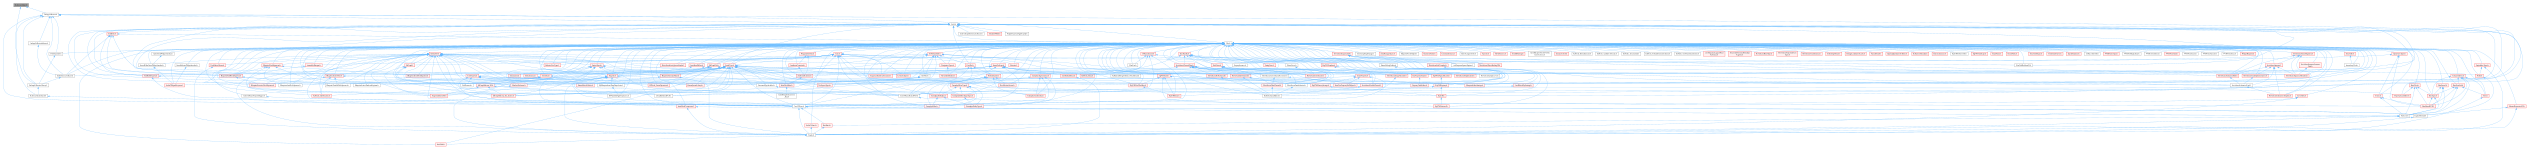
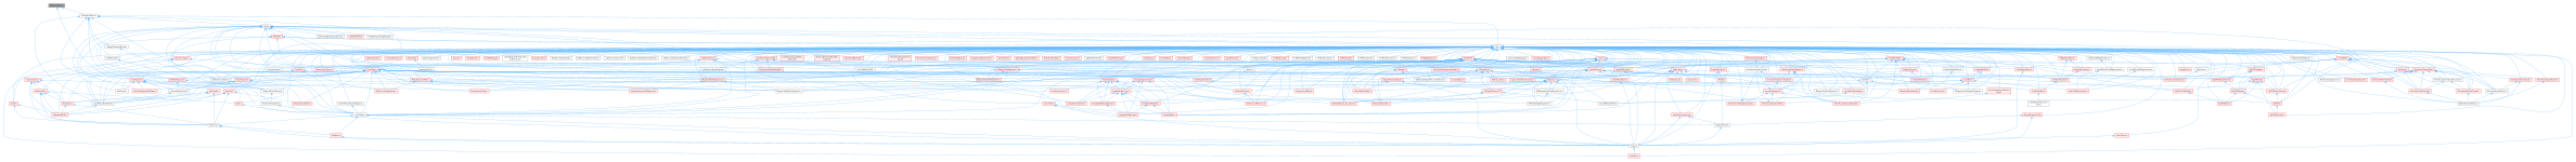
  digraph {
    fontname="EB Garamond"
    node [color=red fillcolor="#FFF0F0" fontname="EB Garamond" fontsize=10 shape=box style=filled]
    edge [color=steelblue1 dir=back fontname="EB Garamond" fontsize=10 labelfontname=Helvetica labelfontsize=10 style=solid]
    n1 [color=gray40 fillcolor=grey60 fontcolor=black height=0.2 label="ReferenceToken.h" width=0.4]
    n2 [color=grey40 fillcolor=white height=0.2 label="GarbageCollection.h" width=0.4]
    n3 [color=grey40 fillcolor=white height=0.2 label="GarbageCollectionHistory.h" width=0.4]
    n4 [color=grey40 fillcolor=white height=0.2 label="Class.h" width=0.4]
    n5 [color=grey40 fillcolor=white height=0.2 label="CoreUObject.h" width=0.4]
    n6 [color=grey40 fillcolor=white height=0.2 label="CoreUObjectSharedPCH.h" width=0.4]
    n7 [color=grey40 fillcolor=white height=0.2 label="FastReferenceCollector.h" width=0.4]
    n8 [color=grey40 fillcolor=white height=0.2 label="ReferenceChainSearch.h" width=0.4]
    n9 [color=grey40 fillcolor=white height=0.2 label="GCObjectInfo.h" width=0.4]
    n10 [color=grey40 fillcolor=white height=0.2 label="Field.h" width=0.4]
    n11 [color=grey40 fillcolor=white height=0.2 label="GarbageCollectionSchema.h" width=0.4]
    n12 [color=grey40 fillcolor=white height=0.2 label="ARFilter.h" width=0.4]
    n13 [height=0.2 label="AnimNodeBase.h" width=0.4]
    n14 [color=grey40 fillcolor=white height=0.2 label="ArchiveObjectPropertyMapper.h" width=0.4]
    n15 [height=0.2 label="AssetBundleData.h" width=0.4]
    n16 [height=0.2 label="AssetData.h" width=0.4]
    n17 [height=0.2 label="AudioWidgetSubsystem.h" width=0.4]
    n18 [color=grey40 fillcolor=white height=0.2 label="BlueprintActionDatabaseRegistrar.h" width=0.4]
    n19 [color=grey40 fillcolor=white height=0.2 label="BlueprintAssetNodeSpawner.h" width=0.4]
    n20 [height=0.2 label="EdGraphSchema_K2.h" width=0.4]
    n21 [height=0.2 label="BlueprintEditorUtils.h" width=0.4]
    n22 [height=0.2 label="EdGraphSchema_K2_Actions.h" width=0.4]
    n23 [color=grey40 fillcolor=white height=0.2 label="AssetCompilingManager.h" width=0.4]
    n24 [height=0.2 label="AssetManagerTypes.h" width=0.4]
    n25 [height=0.2 label="Attenuation.h" width=0.4]
    n26 [height=0.2 label="AttributesContainer.h" width=0.4]
    n27 [height=0.2 label="AttributesRuntime.h" width=0.4]
    n28 [color=grey40 fillcolor=white height=0.2 label="AudioPanelWidgetInterface.h" width=0.4]
    n29 [color=grey40 fillcolor=white height=0.2 label="SoundEffectPresetWidgetInterface.h" width=0.4]
    n30 [height=0.2 label="AudioVolume.h" width=0.4]
    n31 [color=grey40 fillcolor=white height=0.2 label="BPVariableDragDropAction.h" width=0.4]
    n32 [height=0.2 label="BehaviorTreeTypes.h" width=0.4]
    n33 [height=0.2 label="Blueprint.h" width=0.4]
    n34 [height=0.2 label="BlueprintEditorSettings.h" width=0.4]
    n35 [height=0.2 label="KismetEditorUtilities.h" width=0.4]
    n36 [height=0.2 label="MemberReference.h" width=0.4]
    n37 [height=0.2 label="K2Node_CallFunction.h" width=0.4]
    n38 [color=grey40 fillcolor=white height=0.2 label="MyBlueprintItemDragDropAction.h" width=0.4]
    n39 [height=0.2 label="BlueprintActionFilter.h" width=0.4]
    n40 [height=0.2 label="BlueprintFunctionNodeSpawner.h" width=0.4]
    n41 [height=0.2 label="K2Node_StructOperation.h" width=0.4]
    n42 [height=0.2 label="BlueprintEventNodeSpawner.h" width=0.4]
    n43 [height=0.2 label="BlueprintFieldNodeSpawner.h" width=0.4]
    n44 [height=0.2 label="BlueprintGeneratedClass.h" width=0.4]
    n45 [color=grey40 fillcolor=white height=0.2 label="BlueprintNodeHelpers.h" width=0.4]
    n46 [height=0.2 label="BodyInstance.h" width=0.4]
    n47 [color=grey40 fillcolor=white height=0.2 label="BuiltInChannelEditors.h" width=0.4]
    n48 [height=0.2 label="Casts.h" width=0.4]
    n49 [height=0.2 label="EdGraph.h" width=0.4]
    n50 [height=0.2 label="EdGraphPin.h" width=0.4]
    n51 [height=0.2 label="K2Node_Select.h" width=0.4]
    n52 [color=grey40 fillcolor=white height=0.2 label="K2KismetDebugUtilities_SwitchEnum.h" width=0.4]
    n53 [height=0.2 label="LiveLinkTypes.h" width=0.4]
    n54 [height=0.2 label="MovieSceneEntitySystemGraphs.h" width=0.4]
    n55 [height=0.2 label="RigVMMemoryStorage.h" width=0.4]
    n56 [height=0.2 label="RigVM.h" width=0.4]
    n57 [height=0.2 label="RigVMNativized.h" width=0.4]
    n58 [height=0.2 label="RigVMUserWorkflow.h" width=0.4]
    n59 [height=0.2 label="RigVMStruct.h" width=0.4]
    n60 [height=0.2 label="Selection.h" width=0.4]
    n61 [height=0.2 label="SequencerKeyStructGenerator.h" width=0.4]
    n62 [height=0.2 label="StreamableManager.h" width=0.4]
    n63 [height=0.2 label="StructOnScope.h" width=0.4]
    n64 [height=0.2 label="MovieSceneEventSection.h" width=0.4]
    n65 [height=0.2 label="RigVMDispatchFactory.h" width=0.4]
    n66 [height=0.2 label="RigVMRegistry.h" width=0.4]
    n67 [height=0.2 label="UserDefinedStruct.h" width=0.4]
    n68 [height=0.2 label="UnrealType.h" width=0.4]
    n69 [height=0.2 label="DataTable.h" width=0.4]
    n70 [color=grey40 fillcolor=white height=0.2 label="GeneratedCppIncludes.h" width=0.4]
    n71 [height=0.2 label="PropertyTrackEditor.h" width=0.4]
    n72 [height=0.2 label="ClassIconFinder.h" width=0.4]
    n73 [color=grey40 fillcolor=white height=0.2 label="ClassTree.h" width=0.4]
    n74 [height=0.2 label="CompositeFont.h" width=0.4]
    n75 [height=0.2 label="Font.h" width=0.4]
    n76 [height=0.2 label="SlateFontInfo.h" width=0.4]
    n77 [height=0.2 label="SlateTypes.h" width=0.4]
    n78 [height=0.2 label="ConstraintInstance.h" width=0.4]
    n79 [height=0.2 label="CoreNet.h" width=0.4]
    n80 [height=0.2 label="NetSerialization.h" width=0.4]
    n81 [height=0.2 label="GameplayAbilitySpec.h" width=0.4]
    n82 [height=0.2 label="GameplayAbilityTypes.h" width=0.4]
    n83 [height=0.2 label="GameplayEffect.h" width=0.4]
    n84 [height=0.2 label="GameplayAbilityTargetTypes.h" width=0.4]
    n85 [height=0.2 label="GameplayCueInterface.h" width=0.4]
    n86 [height=0.2 label="GameplayEffectTypes.h" width=0.4]
    n87 [height=0.2 label="RootMotionSource.h" width=0.4]
    n88 [height=0.2 label="CurveTable.h" width=0.4]
    n89 [color=grey40 fillcolor=white height=0.2 label="EditorCategoryUtils.h" width=0.4]
    n90 [height=0.2 label="EngineBaseTypes.h" width=0.4]
    n91 [height=0.2 label="World.h" width=0.4]
    n92 [height=0.2 label="EngineTypes.h" width=0.4]
    n93 [height=0.2 label="StaticMeshComponent.h" width=0.4]
    n94 [height=0.2 label="Events.h" width=0.4]
    n95 [height=0.2 label="Factories.h" width=0.4]
    n96 [height=0.2 label="FlowDirection.h" width=0.4]
    n97 [height=0.2 label="FontSdfSettings.h" width=0.4]
    n98 [height=0.2 label="GameplayTagContainer.h" width=0.4]
    n99 [color=grey40 fillcolor=white height=0.2 label="IAnimBlueprintNodeOverride\lAssetsContext.h" width=0.4]
    n100 [height=0.2 label="InputCoreTypes.h" width=0.4]
    n101 [height=0.2 label="InteractiveTool.h" width=0.4]
    n102 [color=grey40 fillcolor=white height=0.2 label="K2Node_BitmaskLiteral.h" width=0.4]
    n103 [color=grey40 fillcolor=white height=0.2 label="K2Node_CastByteToEnum.h" width=0.4]
    n104 [color=grey40 fillcolor=white height=0.2 label="K2Node_EnumLiteral.h" width=0.4]
    n105 [color=grey40 fillcolor=white height=0.2 label="K2Node_ForEachElementInEnum.h" width=0.4]
    n106 [color=grey40 fillcolor=white height=0.2 label="K2Node_GetNumEnumEntries.h" width=0.4]
    n107 [height=0.2 label="KeyHandle.h" width=0.4]
    n108 [height=0.2 label="MovieSceneChannelData.h" width=0.4]
    n109 [height=0.2 label="MovieSceneBoolChannel.h" width=0.4]
    n110 [height=0.2 label="MovieSceneByteChannel.h" width=0.4]
    n111 [color=grey40 fillcolor=white height=0.2 label="MovieSceneParticleSection.h" width=0.4]
    n112 [color=grey40 fillcolor=white height=0.2 label="MovieSceneCurveChannelCommon.h" width=0.4]
    n113 [height=0.2 label="MovieSceneDoubleChannel.h" width=0.4]
    n114 [height=0.2 label="MovieSceneFloatChannel.h" width=0.4]
    n115 [height=0.2 label="MovieSceneIntegerChannel.h" width=0.4]
    n116 [height=0.2 label="MovieSceneStringChannel.h" width=0.4]
    n117 [color=grey40 fillcolor=white height=0.2 label="NameCurve.h" width=0.4]
    n118 [height=0.2 label="RichCurve.h" width=0.4]
    n119 [color=grey40 fillcolor=white height=0.2 label="MovieSceneEasingCurves.h" width=0.4]
    n120 [height=0.2 label="StringCurve.h" width=0.4]
    n121 [color=grey40 fillcolor=white height=0.2 label="KismetDebugUtilities.h" width=0.4]
    n122 [height=0.2 label="LevelEditorPlaySettings.h" width=0.4]
    n123 [height=0.2 label="LevelSequenceLegacyObject\lReference.h" width=0.4]
    n124 [color=grey40 fillcolor=white height=0.2 label="LevelSequenceSpawnRegister.h" width=0.4]
    n125 [height=0.2 label="MaterialExpressionIO.h" width=0.4]
    n126 [height=0.2 label="MetasoundFrontendDataType\lRegistry.h" width=0.4]
    n127 [height=0.2 label="MovieSceneBlendType.h" width=0.4]
    n128 [height=0.2 label="MovieSceneEvalTemplate.h" width=0.4]
    n129 [color=grey40 fillcolor=white height=0.2 label="MovieSceneEvaluationTrack.h" width=0.4]
    n130 [height=0.2 label="MovieSceneEvaluationTemplate.h" width=0.4]
    n131 [height=0.2 label="MovieSceneEvaluationField.h" width=0.4]
    n132 [height=0.2 label="MovieSceneFrameMigration.h" width=0.4]
    n133 [height=0.2 label="MovieSceneSegment.h" width=0.4]
    n134 [height=0.2 label="MovieSceneSequenceHierarchy.h" width=0.4]
    n135 [height=0.2 label="MovieSceneTrackImplementation.h" width=0.4]
    n136 [height=0.2 label="MovieSceneObjectBindingID.h" width=0.4]
    n137 [height=0.2 label="MovieScenePropertySystem\lTypes.h" width=0.4]
    n138 [height=0.2 label="MovieSceneSequenceID.h" width=0.4]
    n139 [height=0.2 label="MovieSceneSequenceInstance\lData.h" width=0.4]
    n140 [height=0.2 label="MovieSceneTrackInstance.h" width=0.4]
    n141 [height=0.2 label="NavLinkDefinition.h" width=0.4]
    n142 [height=0.2 label="NavigationTypes.h" width=0.4]
    n143 [color=grey40 fillcolor=white height=0.2 label="NonNullSubclassOf.h" width=0.4]
    n144 [height=0.2 label="OnlineReplStructs.h" width=0.4]
    n145 [height=0.2 label="PackageLocalizationCache.h" width=0.4]
    n146 [height=0.2 label="PannerDetails.h" width=0.4]
    n147 [height=0.2 label="QuartzQuantizationUtilities.h" width=0.4]
    n148 [height=0.2 label="ReflectionMetadata.h" width=0.4]
    n149 [height=0.2 label="RemoteExecutor.h" width=0.4]
    n150 [color=grey40 fillcolor=white height=0.2 label="RigVMPythonUtils.h" width=0.4]
    n151 [height=0.2 label="RigVMTemplate.h" width=0.4]
    n152 [height=0.2 label="RigVMTraitScope.h" width=0.4]
    n153 [height=0.2 label="RigVMTraits.h" width=0.4]
    n154 [height=0.2 label="SlateColor.h" width=0.4]
    n155 [height=0.2 label="SlateSound.h" width=0.4]
    n156 [height=0.2 label="SmartName.h" width=0.4]
    n157 [height=0.2 label="SoftObjectPath.h" width=0.4]
    n158 [height=0.2 label="SoundNode.h" width=0.4]
    n159 [color=grey40 fillcolor=white height=0.2 label="SoundSubmixWidgetInterface.h" width=0.4]
    n160 [color=grey40 fillcolor=white height=0.2 label="StructArrayView.h" width=0.4]
    n161 [height=0.2 label="StructUtils.h" width=0.4]
    n162 [height=0.2 label="StructUtilsTypes.h" width=0.4]
    n163 [height=0.2 label="SubclassOf.h" width=0.4]
    n164 [height=0.2 label="UserDefinedEnum.h" width=0.4]
    n165 [height=0.2 label="TimeStretchCurve.h" width=0.4]
    n166 [height=0.2 label="TypedParameter.h" width=0.4]
    n167 [height=0.2 label="UObjectIterator.h" width=0.4]
    n168 [color=grey40 fillcolor=white height=0.2 label="UObjectTestUtils.h" width=0.4]
    n169 [height=0.2 label="VVMNativeType.h" width=0.4]
    n170 [color=grey40 fillcolor=white height=0.2 label="VVMProfilingLibrary.h" width=0.4]
    n171 [color=grey40 fillcolor=white height=0.2 label="VVMUECodeGen.h" width=0.4]
    n172 [height=0.2 label="VVMVerseClass.h" width=0.4]
    n173 [color=grey40 fillcolor=white height=0.2 label="VVMVerseEnum.h" width=0.4]
    n174 [color=grey40 fillcolor=white height=0.2 label="VVMVerseFunction.h" width=0.4]
    n175 [color=grey40 fillcolor=white height=0.2 label="VVMVerseStruct.h" width=0.4]
    n176 [height=0.2 label="WidgetBlueprint.h" width=0.4]
    n177 [height=0.2 label="WrappedAttribute.h" width=0.4]
    n178 [color=grey40 fillcolor=white height=0.2 label="Engine.h" width=0.4]
    n179 [color=grey40 fillcolor=white height=0.2 label="EngineMinimal.h" width=0.4]
    n180 [height=0.2 label="SlateBasics.h" width=0.4]
    n181 [color=grey40 fillcolor=white height=0.2 label="SlateCore.h" width=0.4]
    n182 [height=0.2 label="SlateSharedPCH.h" width=0.4]
    n183 [color=grey40 fillcolor=white height=0.2 label="BlueprintVariableNodeSpawner.h" width=0.4]
    n184 [height=0.2 label="EnumProperty.h" width=0.4]
    n185 [color=grey40 fillcolor=white height=0.2 label="FieldIterator.h" width=0.4]
    n186 [height=0.2 label="FieldPathProperty.h" width=0.4]
    n187 [height=0.2 label="IPropertyAccessEditor.h" width=0.4]
    n188 [height=0.2 label="KeyPropertyParams.h" width=0.4]
    n189 [height=0.2 label="TextProperty.h" width=0.4]
    n190 [height=0.2 label="StateTreePropertyRefHelpers.h" width=0.4]
    n191 [height=0.2 label="BlueprintNodeSignature.h" width=0.4]
    n192 [color=grey40 fillcolor=white height=0.2 label="PropertyIterator.h" width=0.4]
    n193 [color=grey40 fillcolor=white height=0.2 label="ArchiveScriptReferenceCollector.h" width=0.4]
    n194 [height=0.2 label="FieldPath.h" width=0.4]
    n195 [height=0.2 label="SubclassOfField.h" width=0.4]
    n196 [color=grey40 fillcolor=white height=0.2 label="WidgetPropertyDragDropOp.h" width=0.4]
    n197 [height=0.2 label="KismetSystemLibrary.h" width=0.4]
    n198 [height=0.2 label="NoExportTypes.h" width=0.4]
    n199 [color=grey40 fillcolor=white height=0.2 label="UnrealEdSharedPCH.h" width=0.4]
    n200 [color=grey40 fillcolor=white height=0.2 label="AnimBlueprintExtension\l_Base.h" width=0.4]
    n1 -> n2
    n1 -> n3
    n2 -> n3
    n2 -> n4
    n2 -> n5
    n2 -> n6
    n2 -> n7
    n2 -> n8
    n2 -> n9
    n2 -> n10
    n2 -> n11
    n3 -> n8
    n4 -> n5
    n4 -> n6
    n4 -> n7
    n4 -> n9
    n4 -> n12
    n4 -> n13
    n4 -> n14
    n4 -> n15
    n4 -> n16
    n4 -> n17
    n4 -> n18
    n4 -> n19
    n4 -> n20
    n4 -> n21
    n4 -> n22
    n4 -> n23
    n4 -> n24
    n4 -> n25
    n4 -> n26
    n4 -> n27
    n4 -> n28
    n4 -> n29
    n4 -> n30
    n4 -> n31
    n4 -> n32
    n4 -> n33
    n4 -> n34
    n4 -> n35
    n4 -> n36
    n4 -> n37
    n4 -> n38
    n4 -> n39
    n4 -> n40
    n4 -> n41
    n4 -> n42
    n4 -> n43
    n4 -> n44
    n4 -> n45
    n4 -> n46
    n4 -> n47
    n4 -> n48
    n4 -> n49
    n4 -> n50
    n4 -> n51
    n4 -> n52
    n4 -> n53
    n4 -> n54
    n4 -> n55
    n4 -> n56
    n4 -> n57
    n4 -> n58
    n4 -> n59
    n4 -> n60
    n4 -> n61
    n4 -> n62
    n4 -> n63
    n4 -> n64
    n4 -> n65
    n4 -> n66
    n4 -> n67
    n4 -> n68
    n4 -> n69
    n4 -> n70
    n4 -> n71
    n4 -> n72
    n4 -> n73
    n4 -> n74
    n4 -> n75
    n4 -> n76
    n4 -> n77
    n4 -> n78
    n4 -> n79
    n4 -> n80
    n4 -> n81
    n4 -> n82
    n4 -> n83
    n4 -> n84
    n4 -> n85
    n4 -> n86
    n4 -> n87
    n4 -> n88
    n4 -> n89
    n4 -> n90
    n4 -> n91
    n4 -> n92
    n4 -> n93
    n4 -> n94
    n4 -> n95
    n4 -> n96
    n4 -> n97
    n4 -> n98
    n4 -> n99
    n4 -> n100
    n4 -> n101
    n4 -> n102
    n4 -> n103
    n4 -> n104
    n4 -> n105
    n4 -> n106
    n4 -> n107
    n4 -> n108
    n4 -> n109
    n4 -> n110
    n4 -> n111
    n4 -> n112
    n4 -> n113
    n4 -> n114
    n4 -> n115
    n4 -> n116
    n4 -> n117
    n4 -> n118
    n4 -> n119
    n4 -> n120
    n4 -> n121
    n4 -> n122
    n4 -> n123
    n4 -> n124
    n4 -> n125
    n4 -> n126
    n4 -> n127
    n4 -> n128
    n4 -> n129
    n4 -> n130
    n4 -> n131
    n4 -> n132
    n4 -> n133
    n4 -> n134
    n4 -> n135
    n4 -> n136
    n4 -> n137
    n4 -> n138
    n4 -> n139
    n4 -> n140
    n4 -> n141
    n4 -> n142
    n4 -> n143
    n4 -> n144
    n4 -> n145
    n4 -> n146
    n4 -> n147
    n4 -> n148
    n4 -> n149
    n4 -> n150
    n4 -> n151
    n4 -> n152
    n4 -> n153
    n4 -> n154
    n4 -> n155
    n4 -> n156
    n4 -> n157
    n4 -> n158
    n4 -> n159
    n4 -> n160
    n4 -> n161
    n4 -> n162
    n4 -> n163
    n4 -> n164
    n4 -> n165
    n4 -> n166
    n4 -> n167
    n4 -> n168
    n4 -> n169
    n4 -> n170
    n4 -> n171
    n4 -> n172
    n4 -> n173
    n4 -> n174
    n4 -> n175
    n4 -> n176
    n4 -> n177
    n5 -> n178
    n5 -> n179
    n5 -> n180
    n5 -> n181
    n6 -> n182
    n7 -> n3
    n8 -> n5
    n9 -> n3
    n10 -> n4
    n10 -> n39
    n10 -> n43
    n10 -> n55
    n10 -> n56
    n10 -> n68
    n10 -> n79
    n10 -> n143
    n10 -> n183
    n10 -> n184
    n10 -> n185
    n10 -> n186
    n10 -> n187
    n10 -> n188
    n10 -> n189
    n10 -> n190
    n10 -> n191
    n10 -> n192
    n10 -> n193
    n10 -> n194
    n10 -> n195
    n10 -> n196
    n11 -> n7
    n12 -> n197
    n12 -> n198
    n12 -> n199
    n13 -> n200
    n14 -> n5
    n15 -> n16
    n15 -> n198
    n16 -> n17
    n16 -> n18
    n16 -> n19
    n16 -> n20
    n16 -> n198
    n20 -> n21
    n20 -> n22
    n20 -> n199
    n26 -> n27
    n27 -> n13
    n28 -> n29
    n29 -> n17
    n30 -> n178
    n33 -> n21
    n33 -> n22
    n33 -> n31
    n33 -> n34
    n33 -> n35
    n33 -> n36
    n33 -> n38
    n33 -> n178
    n33 -> n183
    n36 -> n37
    n38 -> n31
    n39 -> n37
    n39 -> n40
    n39 -> n41
    n39 -> n183
    n43 -> n40
    n43 -> n183
    n44 -> n35
    n44 -> n178
    n48 -> n5
    n48 -> n6
    n48 -> n22
    n48 -> n49
    n48 -> n50
    n48 -> n53
    n48 -> n54
    n48 -> n55
    n48 -> n58
    n48 -> n60
    n48 -> n61
    n48 -> n62
    n48 -> n63
    n48 -> n68
    n49 -> n20
    n49 -> n21
    n49 -> n22
    n50 -> n20
    n50 -> n22
    n50 -> n33
    n50 -> n44
    n50 -> n51
    n50 -> n52
    n50 -> n183
    n55 -> n56
    n56 -> n57
    n58 -> n59
    n62 -> n178
    n63 -> n5
    n63 -> n6
    n63 -> n27
    n63 -> n53
    n63 -> n58
    n63 -> n61
    n63 -> n64
    n63 -> n65
    n63 -> n67
    n65 -> n66
    n66 -> n56
    n66 -> n59
    n67 -> n178
    n68 -> n5
    n68 -> n6
    n68 -> n7
    n68 -> n21
    n68 -> n22
    n68 -> n31
    n68 -> n36
    n68 -> n38
    n68 -> n39
    n68 -> n41
    n68 -> n44
    n68 -> n55
    n68 -> n56
    n68 -> n61
    n68 -> n69
    n68 -> n70
    n68 -> n183
    n68 -> n184
    n68 -> n185
    n68 -> n186
    n68 -> n187
    n68 -> n188
    n68 -> n189
    n68 -> n197
    n70 -> n6
    n74 -> n75
    n74 -> n76
    n74 -> n77
    n74 -> n181
    n74 -> n182
    n75 -> n178
    n76 -> n75
    n76 -> n77
    n76 -> n181
    n76 -> n182
    n77 -> n181
    n77 -> n182
    n79 -> n5
    n79 -> n6
    n79 -> n80
    n80 -> n81
    n80 -> n83
    n80 -> n84
    n80 -> n85
    n80 -> n86
    n80 -> n87
    n81 -> n82
    n81 -> n83
    n84 -> n82
    n86 -> n81
    n86 -> n82
    n86 -> n83
    n86 -> n84
    n86 -> n85
    n88 -> n83
    n88 -> n178
    n90 -> n91
    n90 -> n178
    n91 -> n179
    n92 -> n13
    n92 -> n25
    n92 -> n33
    n92 -> n46
    n92 -> n83
    n92 -> n84
    n92 -> n91
    n92 -> n93
    n92 -> n178
    n93 -> n178
    n93 -> n179
    n94 -> n181
    n94 -> n182
    n98 -> n82
    n98 -> n83
    n98 -> n85
    n98 -> n86
    n100 -> n32
    n100 -> n94
    n100 -> n182
    n107 -> n61
    n107 -> n64
    n107 -> n108
    n107 -> n111
    n107 -> n113
    n107 -> n114
    n107 -> n117
    n107 -> n118
    n107 -> n120
    n108 -> n61
    n108 -> n64
    n108 -> n109
    n108 -> n110
    n108 -> n111
    n108 -> n112
    n108 -> n113
    n108 -> n114
    n108 -> n115
    n108 -> n116
    n109 -> n47
    n110 -> n47
    n110 -> n111
    n111 -> n47
    n112 -> n113
    n112 -> n114
    n113 -> n47
    n114 -> n47
    n115 -> n47
    n117 -> n64
    n118 -> n112
    n118 -> n113
    n118 -> n114
    n118 -> n119
    n121 -> n34
    n122 -> n199
    n125 -> n178
    n125 -> n179
    n128 -> n129
    n129 -> n130
    n131 -> n129
    n132 -> n130
    n132 -> n131
    n132 -> n133
    n132 -> n134
    n133 -> n129
-   n133 -> n130
+   n130 -> n133
    n133 -> n131
    n133 -> n134
    n133 -> n135
    n135 -> n129
    n138 -> n124
    n138 -> n131
    n138 -> n134
    n138 -> n136
    n139 -> n134
    n142 -> n141
    n151 -> n65
    n151 -> n66
    n153 -> n55
    n153 -> n57
    n153 -> n58
    n153 -> n59
    n153 -> n66
    n154 -> n77
    n154 -> n181
    n154 -> n182
    n154 -> n187
    n155 -> n77
    n155 -> n181
    n155 -> n182
    n157 -> n12
    n157 -> n15
    n157 -> n16
    n157 -> n20
    n157 -> n33
    n157 -> n34
    n157 -> n64
    n157 -> n79
    n157 -> n134
    n157 -> n142
    n157 -> n198
    n159 -> n17
    n161 -> n160
    n163 -> n5
    n163 -> n6
    n163 -> n18
    n163 -> n19
    n163 -> n21
    n163 -> n22
    n163 -> n29
    n163 -> n32
    n163 -> n33
    n163 -> n35
    n163 -> n36
    n163 -> n37
    n163 -> n39
    n163 -> n40
    n163 -> n42
    n163 -> n43
    n163 -> n49
    n163 -> n54
    n163 -> n67
    n163 -> n71
    n163 -> n81
    n163 -> n82
    n163 -> n83
    n163 -> n86
    n163 -> n92
    n163 -> n141
    n163 -> n142
    n163 -> n143
    n163 -> n164
    n163 -> n183
    n163 -> n191
    n163 -> n197
    n164 -> n178
    n167 -> n5
    n167 -> n6
    n167 -> n36
    n167 -> n73
    n167 -> n192
    n177 -> n26
    n177 -> n27
    n178 -> n69
    n179 -> n178
    n180 -> n178
    n181 -> n178
    n181 -> n180
    n184 -> n5
    n184 -> n55
    n184 -> n70
    n184 -> n190
    n186 -> n5
    n186 -> n70
    n188 -> n71
    n189 -> n5
    n189 -> n6
    n189 -> n70
    n189 -> n185
    n189 -> n190
    n189 -> n197
    n191 -> n19
    n191 -> n42
    n191 -> n43
    n191 -> n183
    n191 -> n199
    n194 -> n4
    n194 -> n7
    n194 -> n43
    n194 -> n61
    n194 -> n186
  }
